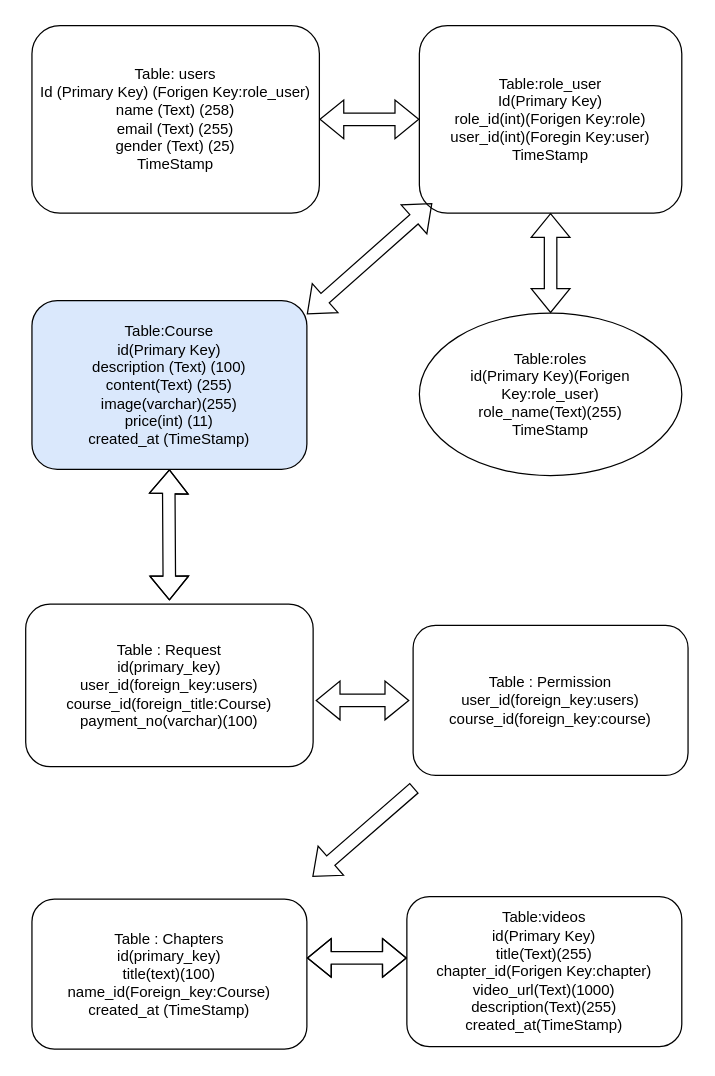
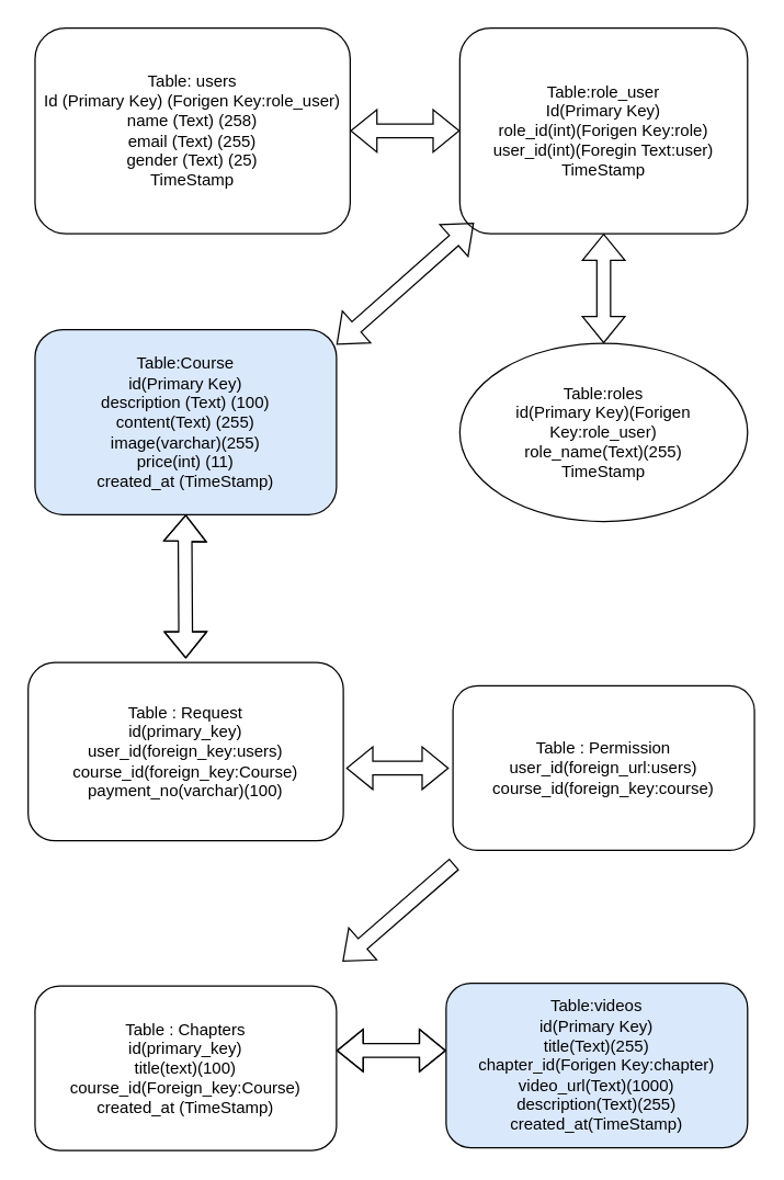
  <mxCell id="0" />
  <mxCell id="1" parent="0" />
  <mxCell id="2" value="Table: users&lt;br&gt;Id (Primary Key) (Forigen Key:role_user)&lt;br&gt;name (Text) (258)&lt;br&gt;email (Text) (255)&lt;br&gt;&lt;div&gt;gender (Text) (25)&lt;/div&gt;&lt;div&gt;TimeStamp&lt;br&gt;&lt;/div&gt;" style="rounded=1;whiteSpace=wrap;html=1;" parent="1" vertex="1"><mxGeometry x="25" y="20" width="230" height="150" as="geometry" /></mxCell>
- <mxCell id="3" value="Table:role_user&lt;div&gt;Id(Primary Key)&lt;/div&gt;&lt;div&gt;role_id(int)(Forigen Key:role)&lt;/div&gt;&lt;div&gt;user_id(int)(Foregin Key:user)&lt;/div&gt;&lt;div&gt;TimeStamp&lt;br&gt;&lt;/div&gt;" style="rounded=1;whiteSpace=wrap;html=1;" parent="1" vertex="1"><mxGeometry x="335" y="20" width="210" height="150" as="geometry" /></mxCell>
+ <mxCell id="3" value="Table:role_user&lt;div&gt;Id(Primary Key)&lt;/div&gt;&lt;div&gt;role_id(int)(Forigen Key:role)&lt;/div&gt;&lt;div&gt;user_id(int)(Foregin Text:user)&lt;/div&gt;&lt;div&gt;TimeStamp&lt;br&gt;&lt;/div&gt;" style="rounded=1;whiteSpace=wrap;html=1;" parent="1" vertex="1"><mxGeometry x="335" y="20" width="210" height="150" as="geometry" /></mxCell>
  <mxCell id="4" value="Table:roles&lt;div&gt;id(Primary Key)(Forigen Key:role_user)&lt;/div&gt;&lt;div&gt;role_name(Text)(255)&lt;/div&gt;&lt;div&gt;TimeStamp&lt;br&gt;&lt;/div&gt;" style="ellipse;whiteSpace=wrap;html=1;" parent="1" vertex="1"><mxGeometry x="335" y="250" width="210" height="130" as="geometry" /></mxCell>
  <mxCell id="5" value="" style="shape=flexArrow;endArrow=classic;startArrow=classic;html=1;rounded=0;entryX=0;entryY=0.5;entryDx=0;entryDy=0;exitX=1;exitY=0.5;exitDx=0;exitDy=0;" parent="1" source="2" target="3" edge="1"><mxGeometry width="100" height="100" relative="1" as="geometry"><mxPoint x="255" y="160" as="sourcePoint" /><mxPoint x="355" y="60" as="targetPoint" /><Array as="points" /></mxGeometry></mxCell>
  <mxCell id="6" value="" style="shape=flexArrow;endArrow=classic;startArrow=classic;html=1;rounded=0;exitX=0.5;exitY=0;exitDx=0;exitDy=0;entryX=0.5;entryY=1;entryDx=0;entryDy=0;" parent="1" source="4" target="3" edge="1"><mxGeometry width="100" height="100" relative="1" as="geometry"><mxPoint x="385" y="250" as="sourcePoint" /><mxPoint x="485" y="150" as="targetPoint" /></mxGeometry></mxCell>
  <mxCell id="7" value="Table:Course&lt;div&gt;&lt;div&gt;id(Primary Key)&lt;/div&gt;&lt;div&gt;description (Text) (100)&lt;br&gt;&lt;/div&gt;&lt;div&gt;content(Text) (255)&lt;/div&gt;&lt;div&gt;image(varchar)(255)&lt;/div&gt;&lt;div&gt;price(int) (11)&lt;/div&gt;&lt;/div&gt;&lt;div&gt;created_at (TimeStamp)&lt;br&gt;&lt;/div&gt;" style="rounded=1;whiteSpace=wrap;html=1;fillColor=#dae8fc;" parent="1" vertex="1"><mxGeometry x="25" y="240" width="220" height="135" as="geometry" /></mxCell>
- <mxCell id="8" value="Table:vi&lt;span style=&quot;background-color: initial;&quot;&gt;deos&lt;/span&gt;&lt;div&gt;&lt;div&gt;id(Primary Key)&lt;/div&gt;&lt;/div&gt;&lt;div&gt;title(Text)(255)&lt;/div&gt;&lt;div&gt;chapter_id(Forigen Key:chapter)&lt;/div&gt;&lt;div&gt;video_url(Text)(1000)&lt;/div&gt;&lt;div&gt;description(Text)(255)&lt;/div&gt;&lt;div&gt;created_at(&lt;span style=&quot;background-color: initial;&quot;&gt;TimeStamp)&lt;/span&gt;&lt;/div&gt;" style="rounded=1;whiteSpace=wrap;html=1;" parent="1" vertex="1"><mxGeometry x="325" y="717" width="220" height="120" as="geometry" /></mxCell>
+ <mxCell id="8" value="Table:vi&lt;span style=&quot;background-color: initial;&quot;&gt;deos&lt;/span&gt;&lt;div&gt;&lt;div&gt;id(Primary Key)&lt;/div&gt;&lt;/div&gt;&lt;div&gt;title(Text)(255)&lt;/div&gt;&lt;div&gt;chapter_id(Forigen Key:chapter)&lt;/div&gt;&lt;div&gt;video_url(Text)(1000)&lt;/div&gt;&lt;div&gt;description(Text)(255)&lt;/div&gt;&lt;div&gt;created_at(&lt;span style=&quot;background-color: initial;&quot;&gt;TimeStamp)&lt;/span&gt;&lt;/div&gt;" style="rounded=1;whiteSpace=wrap;html=1;fillColor=#dae8fc;" parent="1" vertex="1"><mxGeometry x="325" y="717" width="220" height="120" as="geometry" /></mxCell>
  <mxCell id="9" value="" style="shape=flexArrow;endArrow=classic;startArrow=classic;html=1;rounded=0;" parent="1" edge="1"><mxGeometry width="100" height="100" relative="1" as="geometry"><mxPoint x="135" y="480" as="sourcePoint" /><mxPoint x="135" y="375" as="targetPoint" /><Array as="points"><mxPoint x="134.5" y="395" /></Array></mxGeometry></mxCell>
- <mxCell id="10" value="Table : Chapters&lt;div&gt;id(primary_key)&lt;/div&gt;&lt;div&gt;title(text)(100)&lt;/div&gt;&lt;div&gt;name_id(Foreign_key:Course)&lt;/div&gt;&lt;div&gt;created_at (TimeStamp)&lt;/div&gt;" style="rounded=1;whiteSpace=wrap;html=1;" vertex="1" parent="1"><mxGeometry x="25" y="719" width="220" height="120" as="geometry" /></mxCell>
+ <mxCell id="10" value="Table : Chapters&lt;div&gt;id(primary_key)&lt;/div&gt;&lt;div&gt;title(text)(100)&lt;/div&gt;&lt;div&gt;course_id(Foreign_key:Course)&lt;/div&gt;&lt;div&gt;created_at (TimeStamp)&lt;/div&gt;" style="rounded=1;whiteSpace=wrap;html=1;" vertex="1" parent="1"><mxGeometry x="25" y="719" width="220" height="120" as="geometry" /></mxCell>
  <mxCell id="11" value="" style="shape=flexArrow;endArrow=classic;startArrow=classic;html=1;rounded=0;" edge="1" parent="1"><mxGeometry width="100" height="100" relative="1" as="geometry"><mxPoint x="325" y="766" as="sourcePoint" /><mxPoint x="245" y="766" as="targetPoint" /><Array as="points"><mxPoint x="285" y="766" /></Array></mxGeometry></mxCell>
- <mxCell id="12" value="Table : Request&lt;div&gt;id(primary_key)&lt;/div&gt;&lt;div&gt;user_id(foreign_key:users)&lt;/div&gt;&lt;div&gt;course_id(foreign_title:Course)&lt;/div&gt;&lt;div&gt;payment_no(varchar)(100)&lt;/div&gt;" style="rounded=1;whiteSpace=wrap;html=1;" vertex="1" parent="1"><mxGeometry x="20" y="483" width="230" height="130" as="geometry" /></mxCell>
- <mxCell id="13" value="Table : Permission&lt;div&gt;user_id(foreign_key:users)&lt;/div&gt;&lt;div&gt;course_id(foreign_key:course)&lt;/div&gt;" style="rounded=1;whiteSpace=wrap;html=1;" vertex="1" parent="1"><mxGeometry x="330" y="500" width="220" height="120" as="geometry" /></mxCell>
+ <mxCell id="12" value="Table : Request&lt;div&gt;id(primary_key)&lt;/div&gt;&lt;div&gt;user_id(foreign_key:users)&lt;/div&gt;&lt;div&gt;course_id(foreign_key:Course)&lt;/div&gt;&lt;div&gt;payment_no(varchar)(100)&lt;/div&gt;" style="rounded=1;whiteSpace=wrap;html=1;" vertex="1" parent="1"><mxGeometry x="20" y="483" width="230" height="130" as="geometry" /></mxCell>
+ <mxCell id="13" value="Table : Permission&lt;div&gt;user_id(foreign_url:users)&lt;/div&gt;&lt;div&gt;course_id(foreign_key:course)&lt;/div&gt;" style="rounded=1;whiteSpace=wrap;html=1;" vertex="1" parent="1"><mxGeometry x="330" y="500" width="220" height="120" as="geometry" /></mxCell>
  <mxCell id="14" value="" style="shape=flexArrow;endArrow=classic;startArrow=classic;html=1;rounded=0;entryX=0.049;entryY=1.007;entryDx=0;entryDy=0;entryPerimeter=0;" edge="1" parent="1"><mxGeometry width="100" height="100" relative="1" as="geometry"><mxPoint x="245" y="251" as="sourcePoint" /><mxPoint x="345.29" y="162.05" as="targetPoint" /></mxGeometry></mxCell>
  <mxCell id="15" value="" style="shape=flexArrow;endArrow=classic;startArrow=classic;html=1;rounded=0;" edge="1" parent="1"><mxGeometry width="100" height="100" relative="1" as="geometry"><mxPoint x="252" y="560" as="sourcePoint" /><mxPoint x="327" y="560" as="targetPoint" /></mxGeometry></mxCell>
  <mxCell id="16" value="" style="shape=flexArrow;endArrow=classic;html=1;rounded=0;" edge="1" parent="1"><mxGeometry width="50" height="50" relative="1" as="geometry"><mxPoint x="331" y="630" as="sourcePoint" /><mxPoint x="249.429" y="701" as="targetPoint" /></mxGeometry></mxCell>
